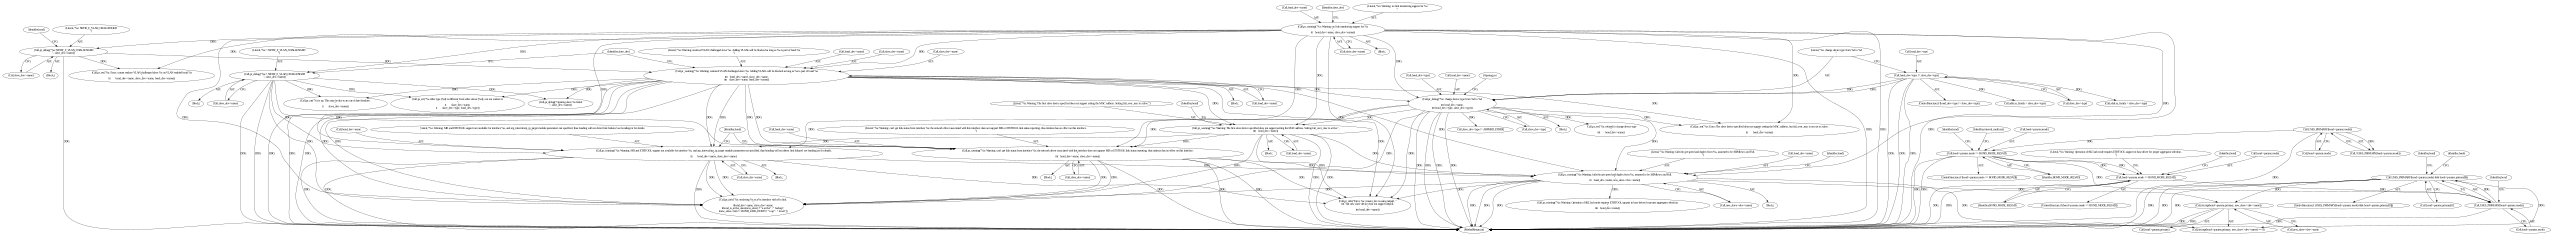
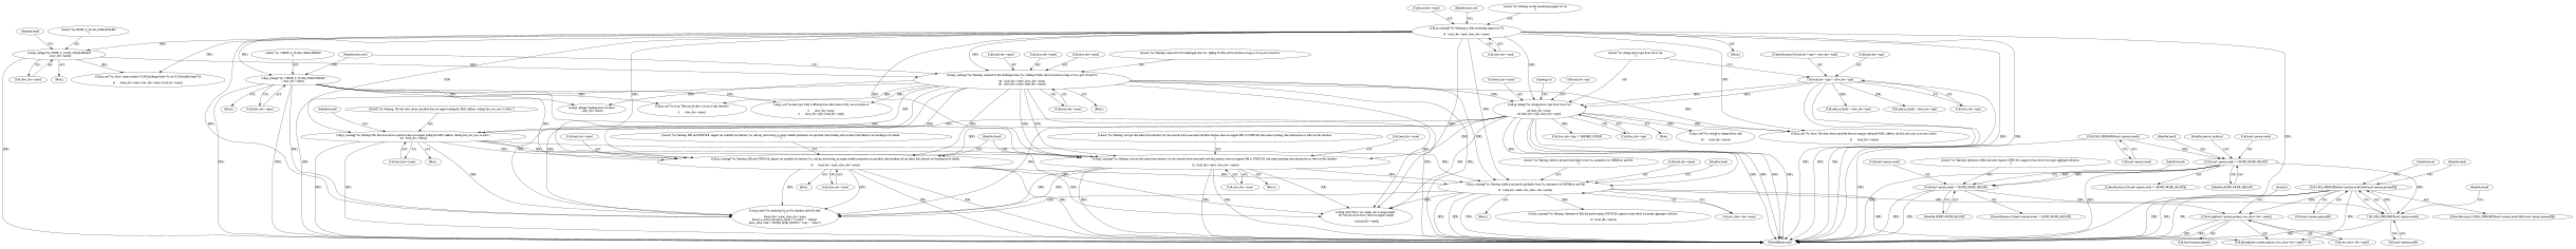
  digraph {
    fontname="Liberation Serif"
    node [fontname="Liberation Serif"]
    edge [fontname="Liberation Serif"]
    n1 [label="(Call,strcmp(bond->params.primary, new_slave->dev->name))"]
-   n2 [label="(MethodReturn,int)"]
+   n2 [label="(MethodReturn,mac)"]
    n3 [label="(Call,strcmp(bond->params.primary, new_slave->dev->name) == 0)"]
    n4 [label="(Call,new_slave->dev->name)"]
    n5 [label="(Call,bond->params.primary)"]
    n6 [label="(Call,USES_PRIMARY(bond->params.mode) && bond->params.primary[0])"]
    n7 [label="(Call,USES_PRIMARY(bond->params.mode))"]
    n8 [label="(ControlStructure,if (USES_PRIMARY(bond->params.mode) && bond->params.primary[0]))"]
    n9 [label="(Call,bond->params.primary[0])"]
    n10 [label="(Call,bond->params.mode)"]
    n11 [label="(Call,bond->params.mode == BOND_MODE_8023AD)"]
    n12 [label="(Call,bond->params.mode == BOND_MODE_8023AD)"]
    n13 [label="(ControlStructure,if (bond->params.mode == BOND_MODE_8023AD))"]
    n14 [label="(Identifier,BOND_MODE_8023AD)"]
    n15 [label="(Identifier,BOND_MODE_8023AD)"]
    n16 [label="(ControlStructure,if (bond->params.mode == BOND_MODE_8023AD))"]
    n17 [label="(Call,USES_PRIMARY(bond->params.mode))"]
    n18 [label="(Call,bond->params.mode)"]
-   n19 [label="(Call,!USES_PRIMARY(bond->params.mode))"]
    n20 [label="(Call,pr_warning(\"%s: Warning: failed to get speed and duplex from %s, assumed to be 100Mb/sec and Full.\n\",\n\t\t\t   bond_dev->name, new_slave->dev->name))"]
    n21 [label="(Block,)"]
    n22 [label="(Call,pr_warning(\"%s: Warning: Operation of 802.3ad mode requires ETHTOOL support in base driver for proper aggregator selection.\n\",\n\t\t\t\t   bond_dev->name))"]
    n23 [label="(Call,pr_info(\"Error, %s: master_dev is using netpoll, \"\n\t\t\t\t \"but new slave device does not support netpoll.\n\",\n\t\t\t\t bond_dev->name))"]
    n24 [label="(Call,pr_info(\"%s: enslaving %s as a%s interface with a%s link.\n\",\n\t\tbond_dev->name, slave_dev->name,\n\t\tbond_is_active_slave(new_slave) ? \"n active\" : \" backup\",\n\t\tnew_slave->link != BOND_LINK_DOWN ? \"n up\" : \" down\"))"]
    n25 [label="(Call,new_slave->dev->name)"]
    n26 [label="(Call,pr_warning(\"%s: Warning: no link monitoring support for %s\n\",\n\t\t\t   bond_dev->name, slave_dev->name))"]
    n27 [label="(Call,pr_warning(\"%s: Warning: enslaved VLAN challenged slave %s. Adding VLANs will be blocked as long as %s is part of bond %s\n\",\n\t\t\t\t   bond_dev->name, slave_dev->name,\n\t\t\t\t   slave_dev->name, bond_dev->name))"]
    n28 [label="(Call,pr_debug(\"%s: NETIF_F_VLAN_CHALLENGED\n\", slave_dev->name))"]
    n29 [label="(Call,pr_warning(\"%s: Warning: can't get link status from interface %s; the network driver associated with this interface does not support MII or ETHTOOL link status reporting, thus miimon has no effect on this interface.\n\",\n\t\t\t\t   bond_dev->name, slave_dev->name))"]
    n30 [label="(Call,pr_warning(\"%s: Warning: The first slave device specified does not support setting the MAC address. Setting fail_over_mac to active.\",\n\t\t\t\t   bond_dev->name))"]
    n31 [label="(Call,pr_debug(\"%s: change device type from %d to %d\n\",\n\t\t\t\t bond_dev->name,\n\t\t\t\t bond_dev->type, slave_dev->type))"]
    n32 [label="(Call,pr_debug(\"%s: ! NETIF_F_VLAN_CHALLENGED\n\", slave_dev->name))"]
    n33 [label="(Call,pr_warning(\"%s: Warning: MII and ETHTOOL support not available for interface %s, and arp_interval/arp_ip_target module parameters not specified, thus bonding will not detect link failures! see bonding.txt for details.\n\",\n\t\t\t       bond_dev->name, slave_dev->name))"]
    n34 [label="(Call,pr_err(\"%s: Error: The slave device specified does not support setting the MAC address, but fail_over_mac is not set to active.\n\",\n\t\t\t       bond_dev->name))"]
    n35 [label="(Call,pr_err(\"%s: Error: cannot enslave VLAN challenged slave %s on VLAN enabled bond %s\n\",\n\t\t\t       bond_dev->name, slave_dev->name, bond_dev->name))"]
    n36 [label="(Call,slave_dev->name)"]
    n37 [label="(Block,)"]
    n38 [label="(Call,pr_err(\"%s is up. This may be due to an out of date ifenslave.\n\",\n\t\t       slave_dev->name))"]
    n39 [label="(Call,pr_err(\"%s ether type (%d) is different from other slaves (%d), can not enslave it.\n\",\n\t\t       slave_dev->name,\n\t\t       slave_dev->type, bond_dev->type))"]
    n40 [label="(Call,bond_dev->name)"]
    n41 [label="(Call,pr_debug(\"Opening slave %s failed\n\", slave_dev->name))"]
    n42 [label="(Block,)"]
    n43 [label="(Call,slave_dev->name)"]
    n44 [label="(Block,)"]
    n45 [label="(Block,)"]
    n46 [label="(Call,slave_dev->name)"]
    n47 [label="(Call,bond_dev->name)"]
    n48 [label="(Block,)"]
    n49 [label="(Call,slave_dev->type != ARPHRD_ETHER)"]
    n50 [label="(Call,slave_dev->type)"]
    n51 [label="(Block,)"]
    n52 [label="(Call,pr_err(\"%s: refused to change device type\n\",\n\t\t\t\t       bond_dev->name))"]
    n53 [label="(Call,slave_dev->name)"]
    n54 [label="(Block,)"]
    n55 [label="(Call,slave_dev->name)"]
    n56 [label="(Block,)"]
    n57 [label="(Call,bond_dev->type != slave_dev->type)"]
    n58 [label="(Call,slave_dev->type)"]
    n59 [label="(Call,addr.sa_family = slave_dev->type)"]
    n60 [label="(ControlStructure,if (bond_dev->type != slave_dev->type))"]
    n61 [label="(Call,addr.sa_family = slave_dev->type)"]
+   n62 [label="(Literal,0)"]
    n63 [label="(Call,slave_dev->name)"]
    n64 [label="(Literal,\"%s: Warning: Operation of 802.3ad mode requires ETHTOOL support in base driver for proper aggregator selection.\n\")"]
    n65 [label="(Identifier,bond)"]
    n66 [label="(Identifier,interval_multicast)"]
    n67 [label="(Call,slave_dev->name)"]
    n68 [label="(Identifier,bond)"]
    n69 [label="(Identifier,bond)"]
    n70 [label="(Literal,\"%s: Warning: failed to get speed and duplex from %s, assumed to be 100Mb/sec and Full.\n\")"]
    n71 [label="(Identifier,bond)"]
    n72 [label="(Identifier,bond)"]
    n73 [label="(Call,bond_dev->name)"]
    n74 [label="(Call,bond->params.mode)"]
    n75 [label="(Identifier,bond)"]
    n76 [label="(Call,bond_dev->name)"]
    n77 [label="(Call,bond_dev->name)"]
    n78 [label="(Call,bond_dev->type)"]
    n79 [label="(Call,bond_dev->name)"]
    n80 [label="(Literal,\"%s: Warning: The first slave device specified does not support setting the MAC address. Setting fail_over_mac to active.\")"]
    n81 [label="(Literal,\"%s: change device type from %d to %d\n\")"]
    n82 [label="(Identifier,slave_dev)"]
    n83 [label="(Identifier,bond)"]
    n84 [label="(Literal,\"%s: Warning: enslaved VLAN challenged slave %s. Adding VLANs will be blocked as long as %s is part of bond %s\n\")"]
    n85 [label="(Literal,\"%s: NETIF_F_VLAN_CHALLENGED\n\")"]
    n86 [label="(Call,bond_dev->type)"]
    n87 [label="(Identifier,bond)"]
    n88 [label="(Identifier,slave_dev)"]
    n89 [label="(Literal,\"%s: ! NETIF_F_VLAN_CHALLENGED\n\")"]
    n90 [label="(Call,bond_dev->name)"]
    n91 [label="(Literal,\"%s: Warning: can't get link status from interface %s; the network driver associated with this interface does not support MII or ETHTOOL link status reporting, thus miimon has no effect on this interface.\n\")"]
    n92 [label="(Identifier,bond)"]
    n93 [label="(Literal,\"%s: Warning: no link monitoring support for %s\n\")"]
    n94 [label="(Call,bond_dev->name)"]
    n95 [label="(Literal,\"%s: Warning: MII and ETHTOOL support not available for interface %s, and arp_interval/arp_ip_target module parameters not specified, thus bonding will not detect link failures! see bonding.txt for details.\n\")"]
    n96 [label="(Call,bond->params.mode)"]
    n97 [label="(Opening,res)"]
    n1 -> n2 [label="DDG: "]
    n1 -> n2 [label="DDG: "]
    n1 -> n3 [label="AST: "]
    n1 -> n4 [label="CFG: "]
    n1 -> n5 [label="AST: "]
    n4 -> n1 [label="AST: "]
    n6 -> n1 [label="DDG: "]
    n6 -> n2 [label="DDG: "]
    n6 -> n2 [label="DDG: "]
    n6 -> n2 [label="DDG: "]
    n6 -> n3 [label="DDG: "]
    n6 -> n7 [label="CFG: "]
    n6 -> n8 [label="AST: "]
    n6 -> n9 [label="CFG: "]
    n7 -> n2 [label="DDG: "]
    n7 -> n6 [label="AST: "]
    n7 -> n6 [label="DDG: "]
    n7 -> n10 [label="CFG: "]
    n9 -> n6 [label="AST: "]
    n10 -> n7 [label="AST: "]
    n11 -> n2 [label="DDG: "]
    n11 -> n2 [label="DDG: "]
    n11 -> n7 [label="DDG: "]
    n11 -> n12 [label="DDG: "]
    n11 -> n12 [label="DDG: "]
    n11 -> n13 [label="AST: "]
    n11 -> n14 [label="CFG: "]
    n12 -> n2 [label="DDG: "]
    n12 -> n2 [label="DDG: "]
    n12 -> n7 [label="DDG: "]
    n12 -> n15 [label="CFG: "]
    n12 -> n16 [label="AST: "]
    n14 -> n11 [label="AST: "]
    n15 -> n12 [label="AST: "]
    n17 -> n2 [label="DDG: "]
    n17 -> n11 [label="DDG: "]
    n17 -> n18 [label="CFG: "]
-   n17 -> n19 [label="AST: "]
-   n17 -> n19 [label="DDG: "]
    n18 -> n17 [label="AST: "]
-   n19 -> n17 [label="CFG: "]
    n20 -> n1 [label="DDG: "]
    n20 -> n2 [label="DDG: "]
    n20 -> n2 [label="DDG: "]
    n20 -> n2 [label="DDG: "]
    n20 -> n3 [label="DDG: "]
    n20 -> n21 [label="AST: "]
    n20 -> n22 [label="DDG: "]
    n20 -> n23 [label="DDG: "]
    n20 -> n24 [label="DDG: "]
    n20 -> n25 [label="CFG: "]
    n25 -> n20 [label="AST: "]
    n26 -> n2 [label="DDG: "]
    n26 -> n2 [label="DDG: "]
    n26 -> n2 [label="DDG: "]
    n26 -> n20 [label="DDG: "]
    n26 -> n23 [label="DDG: "]
    n26 -> n24 [label="DDG: "]
    n26 -> n27 [label="DDG: "]
    n26 -> n28 [label="DDG: "]
    n26 -> n29 [label="DDG: "]
    n26 -> n30 [label="DDG: "]
    n26 -> n31 [label="DDG: "]
    n26 -> n32 [label="DDG: "]
    n26 -> n33 [label="DDG: "]
    n26 -> n34 [label="DDG: "]
    n26 -> n35 [label="DDG: "]
    n26 -> n36 [label="CFG: "]
    n26 -> n37 [label="AST: "]
    n27 -> n2 [label="DDG: "]
    n27 -> n2 [label="DDG: "]
    n27 -> n2 [label="DDG: "]
    n27 -> n20 [label="DDG: "]
    n27 -> n23 [label="DDG: "]
    n27 -> n24 [label="DDG: "]
    n27 -> n24 [label="DDG: "]
    n27 -> n29 [label="DDG: "]
    n27 -> n29 [label="DDG: "]
    n27 -> n30 [label="DDG: "]
    n27 -> n31 [label="DDG: "]
    n27 -> n33 [label="DDG: "]
    n27 -> n33 [label="DDG: "]
    n27 -> n34 [label="DDG: "]
    n27 -> n38 [label="DDG: "]
    n27 -> n39 [label="DDG: "]
    n27 -> n40 [label="CFG: "]
    n27 -> n41 [label="DDG: "]
    n27 -> n42 [label="AST: "]
    n28 -> n2 [label="DDG: "]
    n28 -> n27 [label="DDG: "]
    n28 -> n35 [label="DDG: "]
    n28 -> n43 [label="CFG: "]
    n28 -> n44 [label="AST: "]
    n29 -> n2 [label="DDG: "]
    n29 -> n2 [label="DDG: "]
    n29 -> n2 [label="DDG: "]
    n29 -> n20 [label="DDG: "]
    n29 -> n23 [label="DDG: "]
    n29 -> n24 [label="DDG: "]
    n29 -> n24 [label="DDG: "]
    n29 -> n45 [label="AST: "]
    n29 -> n46 [label="CFG: "]
    n30 -> n2 [label="DDG: "]
    n30 -> n2 [label="DDG: "]
    n30 -> n20 [label="DDG: "]
    n30 -> n23 [label="DDG: "]
    n30 -> n24 [label="DDG: "]
    n30 -> n29 [label="DDG: "]
    n30 -> n33 [label="DDG: "]
    n30 -> n47 [label="CFG: "]
    n30 -> n48 [label="AST: "]
    n31 -> n2 [label="DDG: "]
    n31 -> n2 [label="DDG: "]
    n31 -> n2 [label="DDG: "]
    n31 -> n2 [label="DDG: "]
    n31 -> n20 [label="DDG: "]
    n31 -> n23 [label="DDG: "]
    n31 -> n24 [label="DDG: "]
    n31 -> n29 [label="DDG: "]
    n31 -> n30 [label="DDG: "]
    n31 -> n33 [label="DDG: "]
    n31 -> n34 [label="DDG: "]
    n31 -> n49 [label="DDG: "]
    n31 -> n50 [label="CFG: "]
    n31 -> n51 [label="AST: "]
    n31 -> n52 [label="DDG: "]
    n32 -> n2 [label="DDG: "]
    n32 -> n2 [label="DDG: "]
    n32 -> n24 [label="DDG: "]
    n32 -> n29 [label="DDG: "]
    n32 -> n33 [label="DDG: "]
    n32 -> n38 [label="DDG: "]
    n32 -> n39 [label="DDG: "]
    n32 -> n41 [label="DDG: "]
    n32 -> n53 [label="CFG: "]
    n32 -> n54 [label="AST: "]
    n33 -> n2 [label="DDG: "]
    n33 -> n2 [label="DDG: "]
    n33 -> n2 [label="DDG: "]
    n33 -> n20 [label="DDG: "]
    n33 -> n23 [label="DDG: "]
    n33 -> n24 [label="DDG: "]
    n33 -> n24 [label="DDG: "]
    n33 -> n55 [label="CFG: "]
    n33 -> n56 [label="AST: "]
    n36 -> n26 [label="AST: "]
    n40 -> n27 [label="AST: "]
    n43 -> n28 [label="AST: "]
    n46 -> n29 [label="AST: "]
    n47 -> n30 [label="AST: "]
    n50 -> n31 [label="AST: "]
    n53 -> n32 [label="AST: "]
    n55 -> n33 [label="AST: "]
    n57 -> n2 [label="DDG: "]
    n57 -> n2 [label="DDG: "]
    n57 -> n2 [label="DDG: "]
    n57 -> n31 [label="DDG: "]
    n57 -> n31 [label="DDG: "]
    n57 -> n58 [label="CFG: "]
    n57 -> n59 [label="DDG: "]
-   n57 -> n60 [label="AST: "]
+   n60 -> n57 [label="AST: "]
    n57 -> n61 [label="DDG: "]
    n58 -> n57 [label="AST: "]
+   n62 -> n1 [label="CFG: "]
    n63 -> n27 [label="AST: "]
    n64 -> n12 [label="CFG: "]
    n65 -> n6 [label="CFG: "]
    n66 -> n11 [label="CFG: "]
    n67 -> n27 [label="AST: "]
    n68 -> n28 [label="CFG: "]
    n69 -> n6 [label="CFG: "]
    n70 -> n20 [label="AST: "]
    n71 -> n7 [label="CFG: "]
    n72 -> n30 [label="CFG: "]
    n73 -> n20 [label="AST: "]
    n74 -> n11 [label="AST: "]
    n75 -> n12 [label="CFG: "]
    n76 -> n26 [label="AST: "]
    n77 -> n33 [label="AST: "]
    n78 -> n31 [label="AST: "]
    n79 -> n31 [label="AST: "]
    n80 -> n30 [label="AST: "]
    n81 -> n31 [label="AST: "]
    n81 -> n57 [label="CFG: "]
    n82 -> n27 [label="CFG: "]
    n82 -> n32 [label="CFG: "]
    n83 -> n11 [label="CFG: "]
    n84 -> n27 [label="AST: "]
    n85 -> n28 [label="AST: "]
    n86 -> n57 [label="AST: "]
    n87 -> n20 [label="CFG: "]
    n88 -> n26 [label="CFG: "]
    n89 -> n32 [label="AST: "]
    n90 -> n29 [label="AST: "]
    n91 -> n29 [label="AST: "]
    n92 -> n29 [label="CFG: "]
    n92 -> n33 [label="CFG: "]
    n93 -> n26 [label="AST: "]
    n94 -> n27 [label="AST: "]
    n95 -> n33 [label="AST: "]
    n96 -> n12 [label="AST: "]
    n97 -> n31 [label="CFG: "]
  }
